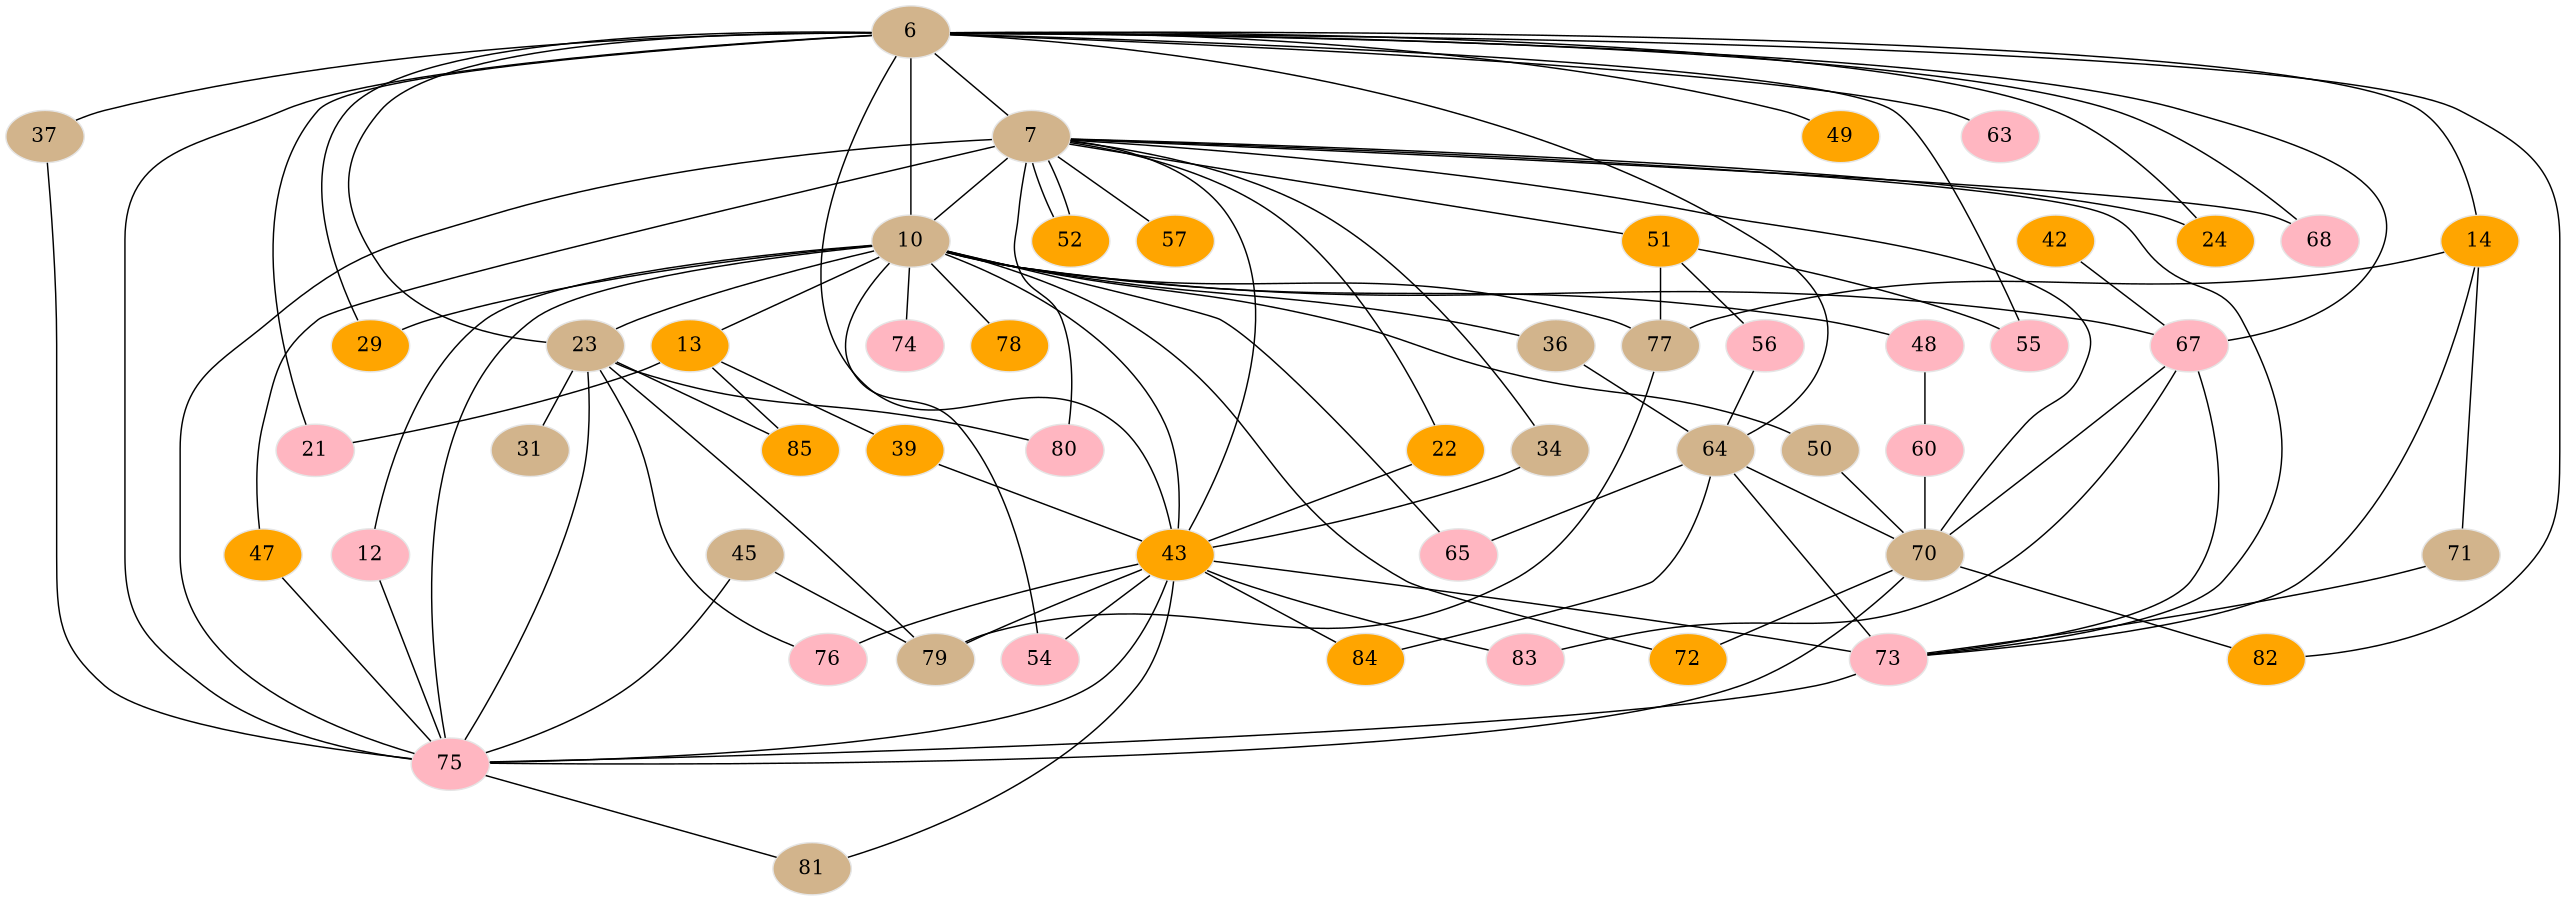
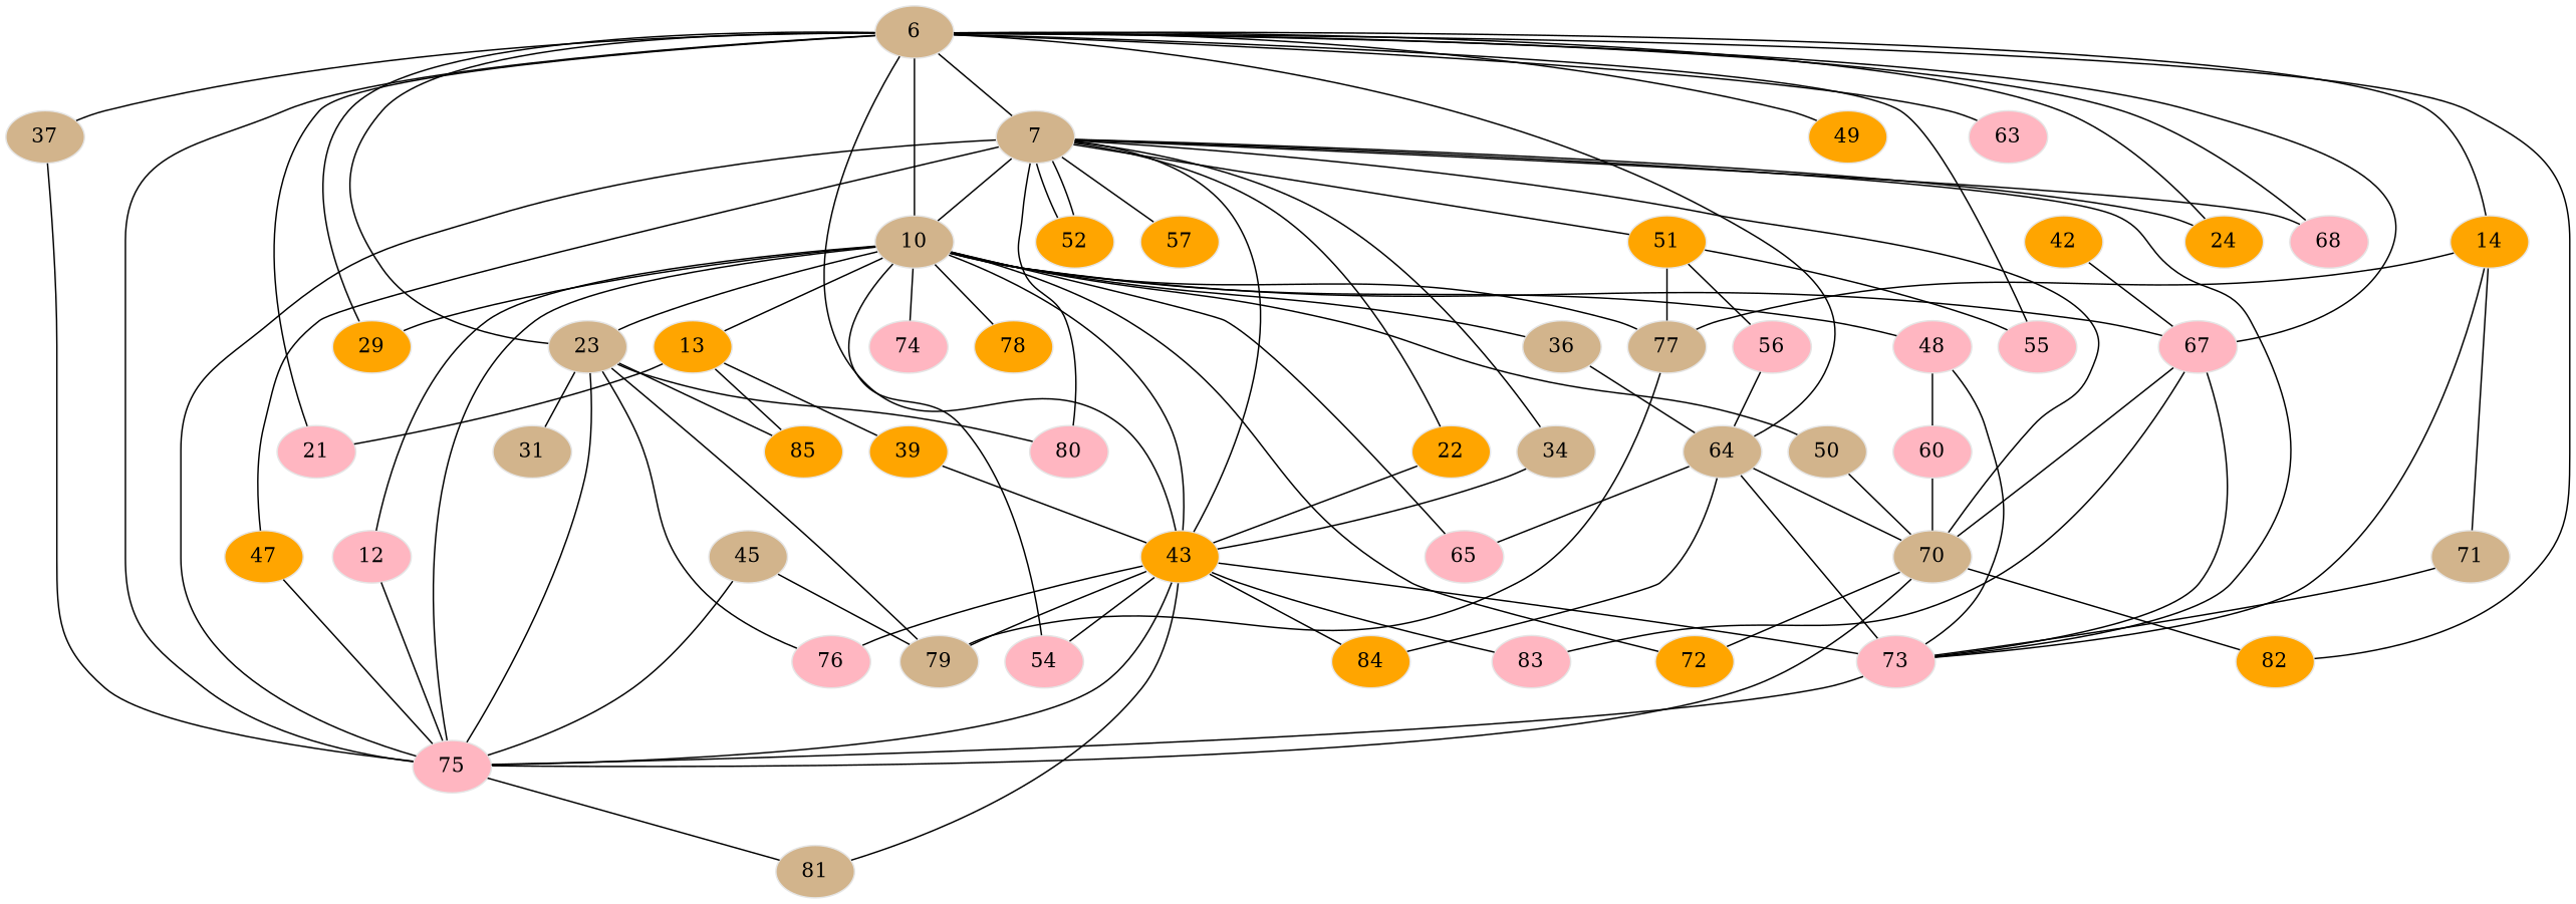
  graph {
    node [color=gray90 fillcolor=orange style=filled]
    6 [fillcolor=tan super="+2"]
    7 [fillcolor=tan super="+1"]
    10 [fillcolor=tan super="+9"]
    14
    21 [fillcolor=lightpink]
    23 [fillcolor=tan super="+16+18"]
    24
    29
    37 [fillcolor=tan]
    43 [super="+33+8"]
    49
    55 [fillcolor=lightpink]
    63 [fillcolor=lightpink]
    64 [fillcolor=tan super="+35"]
    67 [fillcolor=lightpink super="+58+30+26"]
    68 [fillcolor=lightpink super="+66"]
    75 [fillcolor=lightpink super="+62+5"]
    82
    22
    34 [fillcolor=tan]
    47
    51
    52
    57
    70 [fillcolor=tan super="+46+40+38"]
    73 [fillcolor=lightpink super="+69+53"]
    80 [fillcolor=lightpink]
    12 [fillcolor=lightpink]
    13
    36 [fillcolor=tan]
    48 [fillcolor=lightpink]
    50 [fillcolor=tan]
    54 [fillcolor=lightpink]
    65 [fillcolor=lightpink]
    72
    74 [fillcolor=lightpink]
    77 [fillcolor=tan super="+59"]
    78
    71 [fillcolor=tan]
    85
    31 [fillcolor=tan super="+25"]
    76 [fillcolor=lightpink]
    79 [fillcolor=tan super="+27"]
    81 [fillcolor=tan]
    83 [fillcolor=lightpink]
    84
    56 [fillcolor=lightpink]
    39
    60 [fillcolor=lightpink]
    42
    45 [fillcolor=tan]
    6 -- 7 [weight=4]
    6 -- 10 [weight=4]
    6 -- 14 [weight=2]
    6 -- 21
    6 -- 23 [weight=2]
    6 -- 24
    6 -- 29
    6 -- 37
    6 -- 43 [weight=3]
    6 -- 49 [weight=2]
    6 -- 55
    6 -- 63
    6 -- 64 [weight=2]
    6 -- 67 [weight=2]
    6 -- 68
    6 -- 75 [weight=6]
    6 -- 82
    7 -- 10 [weight=4]
    7 -- 24
    7 -- 43 [weight=2]
    7 -- 68 [weight=2]
    7 -- 75 [weight=7]
    7 -- 22
    7 -- 34
    7 -- 47
    7 -- 51 [weight=2]
    7 -- 52
    7 -- 52
    7 -- 57 [weight=2]
    7 -- 70 [weight=3]
    7 -- 73
    7 -- 80
    10 -- 23
    10 -- 29
    10 -- 43 [weight=3]
    10 -- 67 [weight=2]
    10 -- 75 [weight=7]
    10 -- 12
    10 -- 13 [weight=2]
    10 -- 36
    10 -- 48 [weight=2]
    10 -- 50
    10 -- 54
    10 -- 65
    10 -- 72
    10 -- 74 [weight=2]
    10 -- 77
    10 -- 78 [weight=2]
    14 -- 73
    14 -- 77
    14 -- 71
    23 -- 75
    23 -- 80
    23 -- 85
    23 -- 31 [weight=3]
    23 -- 76
    23 -- 79
    37 -- 75
    43 -- 75 [weight=3]
    43 -- 73 [weight=3]
    43 -- 54
    43 -- 76
    43 -- 79 [weight=2]
    43 -- 81
    43 -- 83
    43 -- 84
    64 -- 70
    64 -- 73
    64 -- 65
    64 -- 84
    67 -- 70
    67 -- 73 [weight=2]
    67 -- 83
    75 -- 81
    22 -- 43
    34 -- 43
    47 -- 75
    51 -- 55
    51 -- 77
    51 -- 56
    70 -- 75 [weight=2]
    70 -- 82
    70 -- 72
    73 -- 75 [weight=2]
    12 -- 75
    13 -- 21
    13 -- 85
    13 -- 39
    36 -- 64
+   48 -- 73
    48 -- 60
    50 -- 70
    77 -- 79
    71 -- 73
    56 -- 64
    39 -- 43
    60 -- 70
    42 -- 67
    45 -- 75
    45 -- 79
  }
